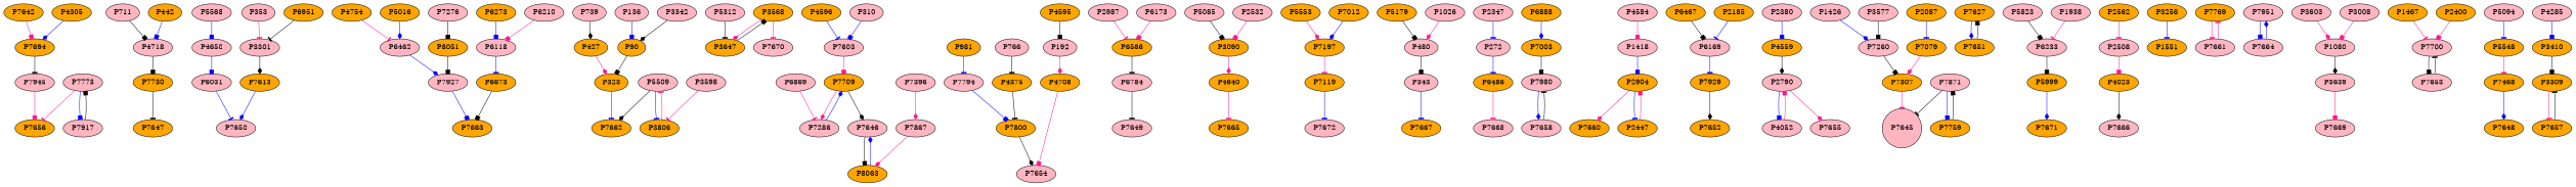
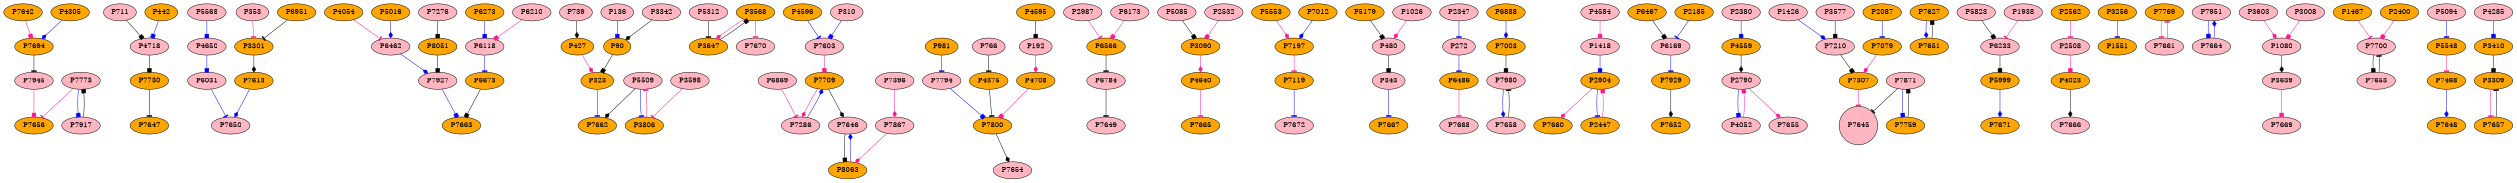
  digraph {
    node [fillcolor=lightpink style=filled]
    edge [arrowhead=box color=deeppink]
    P7642 [fillcolor=orange]
    P7694 [fillcolor=orange]
    P7945
    P7656 [fillcolor=orange]
    P7730 [fillcolor=orange]
    P7647 [fillcolor=orange]
    P7773
    P7917
    P7613 [fillcolor=orange]
    P7650
    P5016 [fillcolor=orange]
    P6462
    P7927
    P7663 [fillcolor=orange]
    P90 [fillcolor=orange]
    P323 [fillcolor=orange]
    P7662 [fillcolor=orange]
    P3568 [fillcolor=orange]
    P3647 [fillcolor=orange]
    P7670
    P4596 [fillcolor=orange]
    P7603
    P7709 [fillcolor=orange]
    P7286
    P7646
    P4708 [fillcolor=orange]
    P192
    P7654
    P6566 [fillcolor=orange]
    P6784
    P7649
    P8051 [fillcolor=orange]
    P5509
    P3806 [fillcolor=orange]
    P3090 [fillcolor=orange]
    P5085
    P4640 [fillcolor=orange]
    P7665 [fillcolor=orange]
    P7119 [fillcolor=orange]
    P7672
    P5553 [fillcolor=orange]
    P7197 [fillcolor=orange]
    P7667 [fillcolor=orange]
    P343
    P6486 [fillcolor=orange]
    P272
    P7668
    P5568
    P4650
    P6031
    P7003 [fillcolor=orange]
    P7980
    P7658
    P2904 [fillcolor=orange]
    P7660 [fillcolor=orange]
    P2447 [fillcolor=orange]
    P5179 [fillcolor=orange]
    P480
    P6673 [fillcolor=orange]
    P7929 [fillcolor=orange]
    P6169
    P7652 [fillcolor=orange]
    P1418
    P4559 [fillcolor=orange]
    P2790
    P4052
    P7655
    P310
    P7800 [fillcolor=orange]
    P7794
    P7645 [shape=circle]
    P7871
    P7759 [fillcolor=orange]
    P4375 [fillcolor=orange]
    P766
    P7627 [fillcolor=orange]
    P7651 [fillcolor=orange]
    P4718
    P1026
    P5999 [fillcolor=orange]
    P6233
    P7671 [fillcolor=orange]
-   P3301
+   P3301 [fillcolor=orange]
    P6210
    P6118
    P5823
    P2987
    P6467 [fillcolor=orange]
    P2185 [fillcolor=orange]
    P2532
    P1426
-   P7210 [label=P7260]
+   P7210
    P7307 [fillcolor=orange]
    P4023 [fillcolor=orange]
    P7666
    P3256 [fillcolor=orange]
    P1551 [fillcolor=orange]
    P427 [fillcolor=orange]
    P7769 [fillcolor=orange]
    P7661
-   P4754 [fillcolor=orange]
+   P4754 [fillcolor=orange label=P4054]
    P7012 [fillcolor=orange]
    P1938
    P739
    P7951
    P7664
    P7079 [fillcolor=orange]
    P8063 [fillcolor=orange]
    P3603
    P1080
    P3639
    P7669
    P4595 [fillcolor=orange]
    P5312
    P3598
    P4584
    P3577
    P2347
    P1467 [fillcolor=orange]
    P7700
    P7653
    P6869
    P353
    P6273 [fillcolor=orange]
    P711
    P136
    P5548 [fillcolor=orange]
    P5094
    P7468 [fillcolor=orange]
    P7648 [fillcolor=orange]
    P6951 [fillcolor=orange]
    P6173
    P3410 [fillcolor=orange]
    P3309 [fillcolor=orange]
    P7657 [fillcolor=orange]
    P3008
    P7396
    P7867
    P2380
    P442 [fillcolor=orange]
    P4305 [fillcolor=orange]
    P2400 [fillcolor=orange]
    P3342
    P7276
    P4285
    P981 [fillcolor=orange]
    P2087 [fillcolor=orange]
    P2508
    P6888 [fillcolor=orange]
    P2562 [fillcolor=orange]
    P7642 -> P7694
    P7694 -> P7945 [arrowhead=tee color=black]
    P7945 -> P7656
    P7730 -> P7647 [arrowhead=tee color=black]
    P7773 -> P7656 [arrowhead=tee]
    P7773 -> P7917 [color=blue]
    P7917 -> P7773 [color=black]
    P7613 -> P7650 [arrowhead=diamond color=blue]
    P5016 -> P6462 [arrowhead=diamond color=blue]
    P6462 -> P7927 [arrowhead=diamond color=blue]
    P7927 -> P7663 [color=blue]
    P90 -> P323 [color=black]
    P323 -> P7662 [arrowhead=tee color=blue]
    P3568 -> P3647 [arrowhead=diamond]
    P3568 -> P7670 [arrowhead=tee]
    P3647 -> P3568 [color=black]
    P4596 -> P7603 [arrowhead=tee color=blue]
    P7603 -> P7709
    P7709 -> P7286 [arrowhead=diamond]
    P7709 -> P7646 [arrowhead=diamond color=black]
    P7286 -> P7709 [arrowhead=diamond color=blue]
    P7646 -> P8063 [color=black]
-   P4708 -> P7654
+   P4708 -> P7800
    P192 -> P4708 [arrowhead=diamond]
    P6566 -> P6784 [arrowhead=tee color=black]
    P6784 -> P7649 [arrowhead=tee color=black]
    P8051 -> P7927 [color=black]
    P5509 -> P7662 [arrowhead=diamond color=black]
    P5509 -> P3806 [arrowhead=tee color=blue]
    P3806 -> P5509 [arrowhead=tee]
    P3090 -> P4640 [arrowhead=diamond]
    P5085 -> P3090 [color=black]
    P4640 -> P7665 [arrowhead=tee]
    P7119 -> P7672 [arrowhead=tee color=blue]
    P5553 -> P7197 [arrowhead=diamond]
    P7197 -> P7119 [arrowhead=tee]
    P343 -> P7667 [arrowhead=tee color=blue]
    P6486 -> P7668 [arrowhead=tee]
    P272 -> P6486 [arrowhead=tee color=blue]
    P5568 -> P4650 [color=blue]
    P4650 -> P6031 [color=blue]
    P6031 -> P7650 [arrowhead=tee color=blue]
    P7003 -> P7980 [color=black]
    P7980 -> P7658 [arrowhead=diamond color=blue]
    P7658 -> P7980 [arrowhead=tee color=black]
    P2904 -> P7660 [arrowhead=diamond]
    P2904 -> P2447 [arrowhead=tee color=blue]
    P2447 -> P2904
    P5179 -> P480 [color=black]
    P480 -> P343 [color=black]
    P6673 -> P7663 [color=black]
    P7929 -> P7652 [arrowhead=diamond color=black]
    P6169 -> P7929 [arrowhead=tee color=blue]
    P1418 -> P2904 [color=blue]
    P4559 -> P2790 [arrowhead=diamond color=black]
    P2790 -> P4052 [color=blue]
    P2790 -> P7655 [arrowhead=diamond]
    P4052 -> P2790
    P310 -> P7603 [color=blue]
    P7800 -> P7654 [arrowhead=diamond color=black]
    P7794 -> P7800 [color=blue]
    P7871 -> P7645 [arrowhead=tee color=black]
    P7871 -> P7759 [color=blue]
    P7759 -> P7871 [color=black]
    P4375 -> P7800 [arrowhead=tee color=black]
    P766 -> P4375 [arrowhead=tee color=black]
    P7627 -> P7651 [arrowhead=diamond color=blue]
    P7651 -> P7627 [color=black]
    P4718 -> P7730 [color=black]
    P1026 -> P480 [arrowhead=diamond]
    P5999 -> P7671 [arrowhead=diamond color=blue]
    P6233 -> P5999 [color=black]
    P3301 -> P7613 [arrowhead=diamond color=black]
    P6210 -> P6118
    P6118 -> P6673 [arrowhead=tee color=blue]
    P5823 -> P6233 [color=black]
    P2987 -> P6566 [arrowhead=tee]
    P6467 -> P6169 [color=black]
    P2185 -> P6169 [arrowhead=tee color=blue]
    P2532 -> P3090
    P1426 -> P7210 [arrowhead=diamond color=blue]
    P7210 -> P7307 [color=black]
    P7307 -> P7645 [arrowhead=tee]
    P4023 -> P7666 [arrowhead=diamond color=black]
    P3256 -> P1551 [arrowhead=tee color=blue]
    P427 -> P323 [arrowhead=diamond]
    P7769 -> P7661 [arrowhead=tee]
    P7661 -> P7769 [arrowhead=tee]
    P4754 -> P6462 [arrowhead=tee]
    P7012 -> P7197 [arrowhead=diamond color=blue]
    P1938 -> P6233 [arrowhead=tee]
    P739 -> P427 [arrowhead=diamond color=black]
    P7951 -> P7664 [color=blue]
    P7664 -> P7951 [arrowhead=diamond color=blue]
    P7079 -> P7307 [arrowhead=diamond]
    P8063 -> P7646 [arrowhead=diamond color=blue]
    P3603 -> P1080 [arrowhead=diamond]
    P1080 -> P3639 [arrowhead=diamond color=black]
    P3639 -> P7669
    P4595 -> P192 [color=black]
    P5312 -> P3647 [arrowhead=tee color=black]
    P3598 -> P3806 [arrowhead=tee]
    P4584 -> P1418
    P3577 -> P7210 [color=black]
    P2347 -> P272 [arrowhead=tee color=blue]
    P1467 -> P7700 [arrowhead=tee]
    P7700 -> P7653 [color=black]
    P7653 -> P7700 [arrowhead=tee color=black]
    P6869 -> P7286 [arrowhead=tee]
    P353 -> P3301 [arrowhead=tee]
    P6273 -> P6118 [color=blue]
    P711 -> P4718 [color=black]
    P136 -> P90 [color=blue]
    P5548 -> P7468 [arrowhead=tee]
    P5094 -> P5548 [arrowhead=tee color=blue]
    P7468 -> P7648 [arrowhead=diamond color=blue]
    P6951 -> P3301 [arrowhead=tee color=black]
    P6173 -> P6566
    P3410 -> P3309 [color=black]
    P3309 -> P7657 [arrowhead=tee]
    P7657 -> P3309 [arrowhead=tee color=black]
    P3008 -> P1080
    P7396 -> P7867 [arrowhead=diamond]
    P7867 -> P8063 [arrowhead=diamond]
    P2380 -> P4559 [color=blue]
    P442 -> P4718 [color=blue]
    P4305 -> P7694 [arrowhead=diamond color=blue]
    P2400 -> P7700
    P3342 -> P90 [arrowhead=diamond color=black]
    P7276 -> P8051 [color=black]
    P4285 -> P3410 [color=blue]
    P981 -> P7794 [arrowhead=tee color=blue]
    P2087 -> P7079 [arrowhead=tee color=blue]
    P2508 -> P4023
    P6888 -> P7003 [arrowhead=diamond color=blue]
    P2562 -> P2508 [arrowhead=tee]
  }
